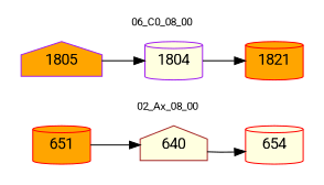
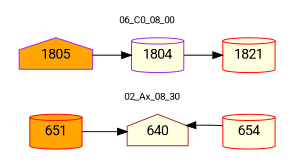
  digraph {
    fontname=Roboto
    rankdir=LR
    node [color=red fillcolor=lightyellow fontname=Roboto shape=cylinder style=filled]
    edge [color=black fontname=Roboto]
    n1 [fillcolor=orange label=651]
    n2 [color=brown label=640 shape=house]
    n3 [label=654]
    n4 [color=purple fillcolor=orange label=1805 shape=house]
    n5 [color=purple label=1804]
-   n6 [fillcolor=orange label=1821]
+   n6 [label=1821]
    subgraph cluster_1 {
      color=white
      fontsize=10
-     label="02_Ax_08_00"
+     label="02_Ax_08_30"
      n1
      n2
      n3
    }
    subgraph cluster_2 {
      color=white
      fontsize=10
      label="06_C0_08_00"
      n4
      n5
      n6
    }
    n1 -> n2
-   n2 -> n3
+   n3 -> n2
    n4 -> n5
    n5 -> n6
  }
